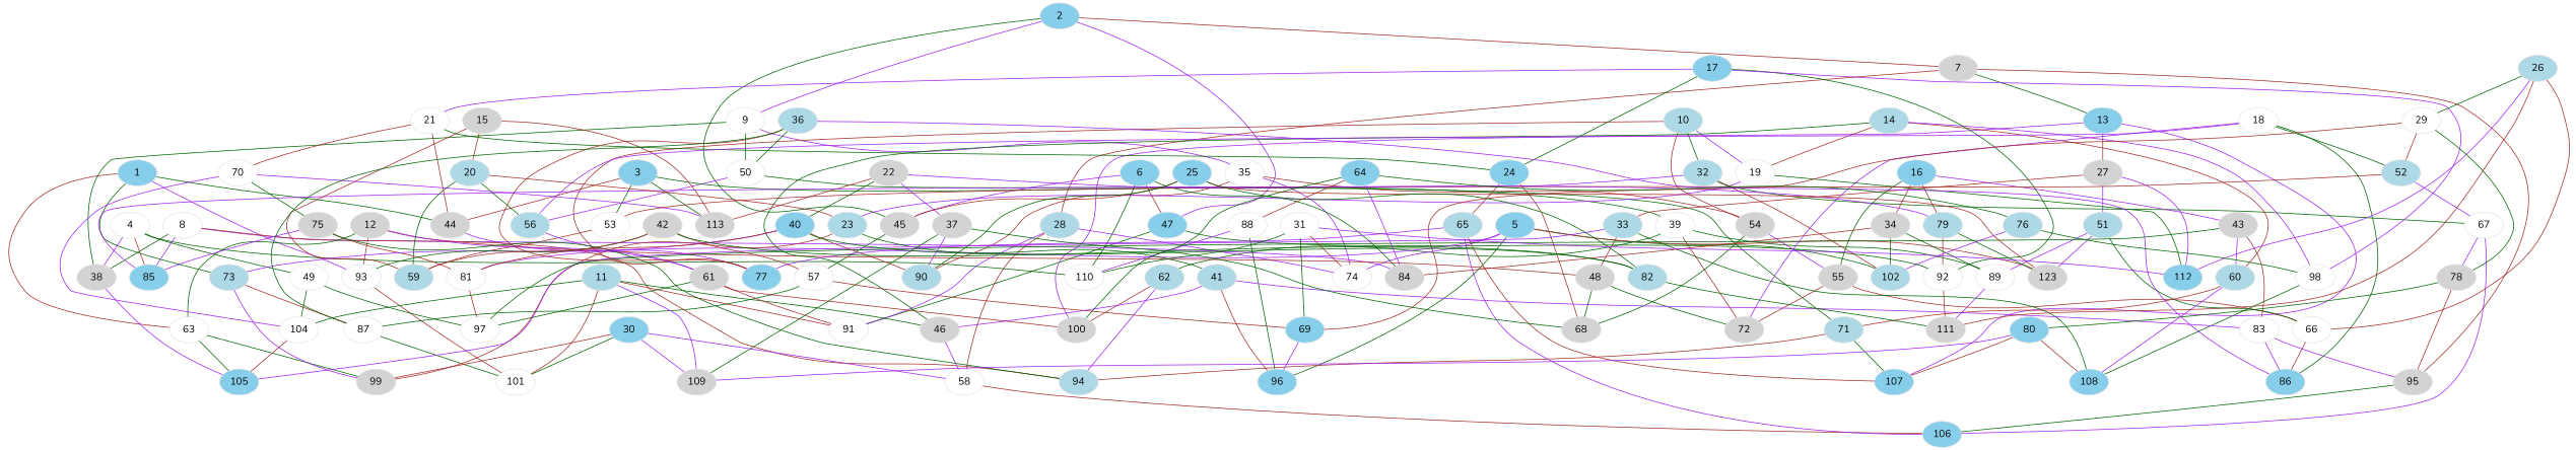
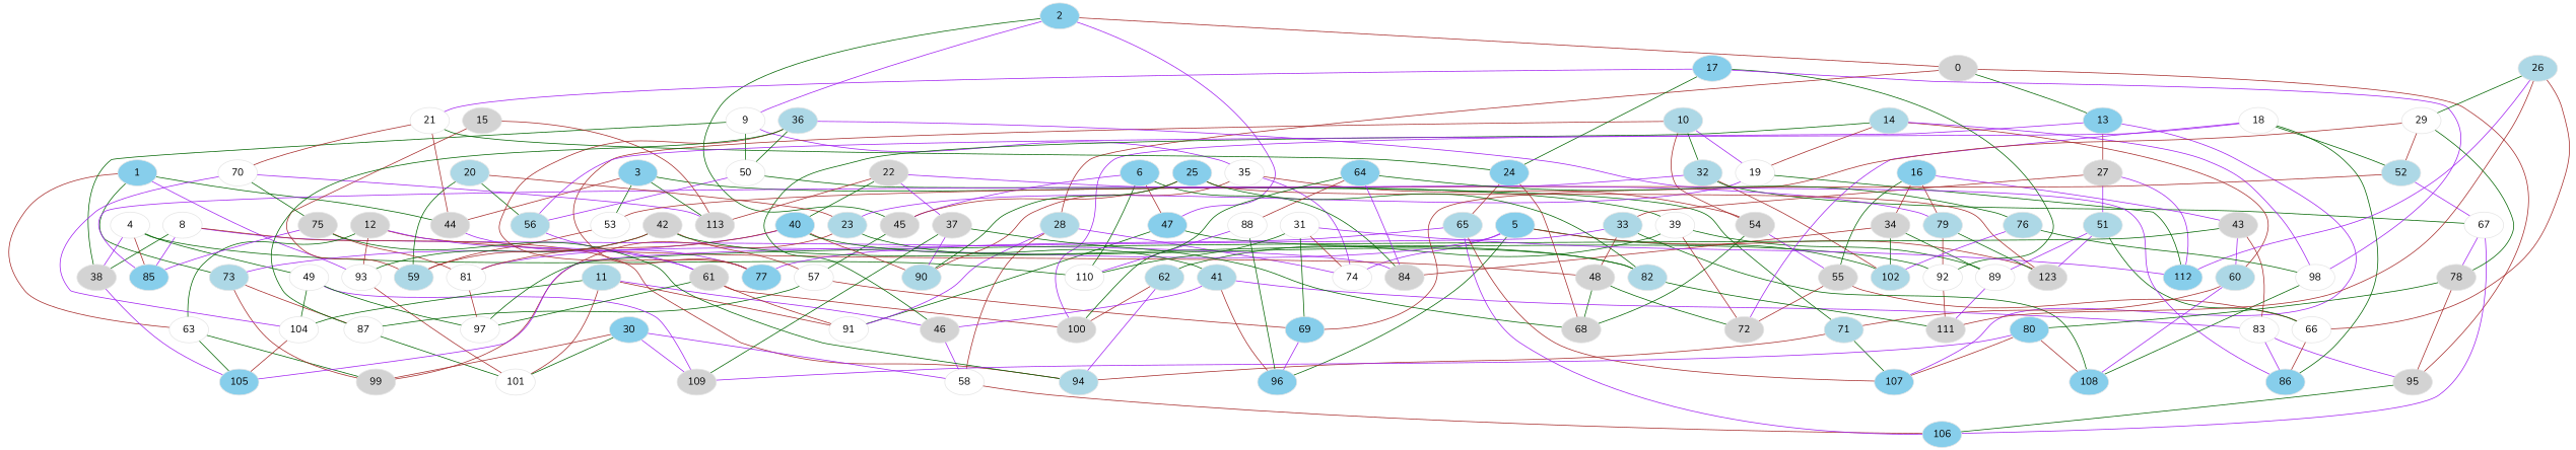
  graph {
    fontname=Nunito
    node [color=gray90 fillcolor=white fontname=Nunito style=filled]
    edge [color=darkgreen fontname=Nunito]
    1 [fillcolor=skyblue]
    44 [fillcolor=lightgrey]
    63
    73 [fillcolor=lightblue]
    93
    77 [fillcolor=skyblue]
    99 [fillcolor=lightgrey]
    105 [fillcolor=skyblue]
    87
    101
    2 [fillcolor=skyblue]
-   7 [fillcolor=lightgrey]
+   7 [fillcolor=lightgrey label=0]
    9
    45 [fillcolor=lightgrey]
    47 [fillcolor=skyblue]
    13 [fillcolor=skyblue]
    28 [fillcolor=lightblue]
    95 [fillcolor=lightgrey]
    38 [fillcolor=lightgrey]
    35
    50
    57
    91
    92
    3 [fillcolor=skyblue]
    39
    53
    113 [fillcolor=lightgrey]
    62 [fillcolor=lightblue]
    72 [fillcolor=lightgrey]
    89
    59 [fillcolor=lightblue]
    4
    49
    85 [fillcolor=skyblue]
    110
    104
    109 [fillcolor=lightgrey]
    97
    5 [fillcolor=skyblue]
    74
    96 [fillcolor=skyblue]
    102 [fillcolor=lightblue]
    n44 [fillcolor=lightgrey label=123]
    81
    6 [fillcolor=skyblue]
    84 [fillcolor=lightgrey]
    27 [fillcolor=lightgrey]
    100 [fillcolor=lightgrey]
    107 [fillcolor=skyblue]
    58
    106 [fillcolor=skyblue]
    8
    94 [fillcolor=lightblue]
    54 [fillcolor=lightgrey]
    90 [fillcolor=lightblue]
    56 [fillcolor=lightblue]
    71 [fillcolor=lightblue]
    10 [fillcolor=lightblue]
    19
    32 [fillcolor=lightblue]
    23 [fillcolor=lightblue]
    112 [fillcolor=skyblue]
    67
    55 [fillcolor=lightgrey]
    68 [fillcolor=lightgrey]
    11 [fillcolor=lightblue]
    46 [fillcolor=lightgrey]
    12 [fillcolor=lightgrey]
    48 [fillcolor=lightgrey]
    61 [fillcolor=lightgrey]
    33 [fillcolor=lightblue]
    51 [fillcolor=lightblue]
    14 [fillcolor=lightblue]
    60 [fillcolor=lightblue]
    98
    108 [fillcolor=skyblue]
    15 [fillcolor=lightgrey]
    20 [fillcolor=lightblue]
    88
    16 [fillcolor=skyblue]
    34 [fillcolor=lightgrey]
    43 [fillcolor=lightgrey]
    79 [fillcolor=lightblue]
    83
    66
    17 [fillcolor=skyblue]
    21
    24 [fillcolor=skyblue]
    70
    65 [fillcolor=lightblue]
    111 [fillcolor=lightgrey]
    52 [fillcolor=lightblue]
    18
    86 [fillcolor=skyblue]
    41 [fillcolor=lightblue]
    75 [fillcolor=lightgrey]
    22 [fillcolor=lightgrey]
    37 [fillcolor=lightgrey]
    40 [fillcolor=skyblue]
    82 [fillcolor=lightblue]
    25 [fillcolor=skyblue]
    26 [fillcolor=lightblue]
    29
    69 [fillcolor=skyblue]
    78 [fillcolor=lightgrey]
    80 [fillcolor=skyblue]
    30 [fillcolor=skyblue]
    31
    36 [fillcolor=lightblue]
    42 [fillcolor=lightgrey]
    64 [fillcolor=skyblue]
    76 [fillcolor=lightblue]
    1 -- 44
    1 -- 63 [color=brown]
    1 -- 73
    1 -- 93 [color=purple]
    44 -- 77 [color=purple]
    63 -- 99
    63 -- 105
-   73 -- 99 [color=purple]
+   73 -- 99 [color=brown]
    73 -- 87 [color=brown]
    93 -- 101 [color=brown]
    87 -- 101
    2 -- 7 [color=brown]
    2 -- 9 [color=purple]
    2 -- 45
    2 -- 47 [color=purple]
    7 -- 13
    7 -- 28 [color=brown]
    7 -- 95 [color=brown]
    9 -- 38
    9 -- 35 [color=purple]
    9 -- 50
    45 -- 57
    47 -- 91
    47 -- 92
    13 -- 27 [color=brown]
    13 -- 100 [color=purple]
    13 -- 107 [color=purple]
    28 -- 91 [color=purple]
    28 -- 74 [color=purple]
    28 -- 58 [color=brown]
    95 -- 106
    38 -- 105 [color=purple]
    35 -- 74 [color=purple]
    35 -- 54 [color=brown]
    35 -- 90 [color=brown]
    50 -- 56 [color=purple]
    50 -- 71
    57 -- 87
    57 -- 69 [color=brown]
    92 -- 111 [color=brown]
    3 -- 44 [color=brown]
    3 -- 39
    3 -- 53
    3 -- 113
    39 -- 62
    39 -- 72 [color=brown]
    39 -- 89
    53 -- 59 [color=brown]
    62 -- 100 [color=brown]
    62 -- 94 [color=purple]
    89 -- 111 [color=purple]
    4 -- 38 [color=purple]
    4 -- 49
    4 -- 85 [color=brown]
    4 -- 110
    49 -- 104
-   11 -- 109 [color=purple]
+   49 -- 109 [color=purple]
    49 -- 97
    104 -- 105 [color=brown]
    5 -- 74 [color=purple]
    5 -- 96
    5 -- 102
    5 -- n44 [color=brown]
    5 -- 81 [color=purple]
    81 -- 97 [color=brown]
    6 -- 45 [color=purple]
    6 -- 47 [color=brown]
    6 -- 110
    6 -- 84
    27 -- 112 [color=purple]
    27 -- 33 [color=brown]
    27 -- 51 [color=purple]
    58 -- 106 [color=brown]
    8 -- 38
    8 -- 85 [color=purple]
    8 -- 84 [color=purple]
    8 -- 94 [color=brown]
    54 -- 55 [color=purple]
    54 -- 68
    56 -- 61 [color=purple]
    71 -- 107
    71 -- 94 [color=brown]
    10 -- 77 [color=brown]
    10 -- 54 [color=brown]
    10 -- 19 [color=purple]
    10 -- 32
    19 -- 23 [color=purple]
    19 -- 112
    32 -- 85 [color=purple]
    32 -- 102 [color=brown]
    32 -- 67
    23 -- 99 [color=brown]
    23 -- 41
    67 -- 106 [color=purple]
    67 -- 78 [color=purple]
    55 -- 72 [color=brown]
    55 -- 66 [color=brown]
    11 -- 101 [color=brown]
    11 -- 91 [color=brown]
    11 -- 104
-   11 -- 46
+   11 -- 46 [color=purple]
    46 -- 58 [color=purple]
    12 -- 63
    12 -- 93 [color=brown]
    12 -- 48 [color=brown]
    12 -- 61 [color=purple]
    48 -- 72
    48 -- 68
    61 -- 91 [color=brown]
    61 -- 97
    61 -- 100 [color=brown]
    33 -- 105 [color=purple]
    33 -- 48 [color=brown]
    33 -- 108
    51 -- 89 [color=purple]
    51 -- n44 [color=purple]
    51 -- 66
    14 -- 19 [color=brown]
    14 -- 46
    14 -- 60 [color=brown]
    14 -- 98 [color=purple]
    60 -- 71 [color=brown]
    60 -- 108 [color=purple]
    98 -- 108
    15 -- 113 [color=brown]
    15 -- 59 [color=brown]
-   15 -- 20 [color=brown]
    20 -- 59
    20 -- 56
    20 -- 23 [color=brown]
    88 -- 110 [color=purple]
    88 -- 96
    16 -- 55
    16 -- 34 [color=brown]
    16 -- 43 [color=purple]
    16 -- 79 [color=brown]
    34 -- 89
    34 -- 102
    34 -- 84 [color=brown]
    43 -- 97
    43 -- 60 [color=purple]
    43 -- 83 [color=brown]
    79 -- 92 [color=brown]
    79 -- n44
    83 -- 95 [color=purple]
    83 -- 86 [color=purple]
    66 -- 86 [color=brown]
    17 -- 92
    17 -- 98 [color=purple]
    17 -- 21 [color=purple]
    17 -- 24
    21 -- 44 [color=brown]
    21 -- 24
    21 -- 70 [color=brown]
    24 -- 68 [color=brown]
    24 -- 65 [color=brown]
    70 -- 113 [color=purple]
    70 -- 104 [color=purple]
    70 -- 75
    65 -- 77 [color=purple]
    65 -- 107 [color=brown]
    65 -- 106 [color=purple]
    52 -- 53 [color=brown]
    52 -- 67 [color=purple]
    18 -- 72 [color=purple]
    18 -- 56 [color=purple]
    18 -- 52
    18 -- 86
    41 -- 96 [color=brown]
    41 -- 46 [color=purple]
    41 -- 83 [color=purple]
    75 -- 85 [color=purple]
    75 -- 81 [color=brown]
    75 -- 94
    22 -- 113 [color=brown]
    22 -- 79 [color=purple]
    22 -- 37 [color=purple]
    22 -- 40
    37 -- 109
    37 -- 90 [color=purple]
    37 -- 68
    40 -- 73 [color=purple]
    40 -- 81 [color=brown]
    40 -- 90 [color=brown]
    40 -- 82
    82 -- 111
    25 -- 45 [color=brown]
    25 -- n44 [color=brown]
    25 -- 90
    25 -- 82
    26 -- 112 [color=purple]
    26 -- 66 [color=brown]
    26 -- 111 [color=brown]
    26 -- 29
    29 -- 52 [color=brown]
    29 -- 69 [color=brown]
    29 -- 78
    69 -- 96 [color=purple]
    78 -- 95 [color=brown]
    78 -- 80
    80 -- 109 [color=purple]
    80 -- 107 [color=brown]
    80 -- 108 [color=brown]
    30 -- 99 [color=brown]
    30 -- 101
    30 -- 109 [color=purple]
    30 -- 58 [color=purple]
    31 -- 110
    31 -- 74 [color=brown]
    31 -- 112 [color=purple]
    31 -- 69
    36 -- 77 [color=brown]
    36 -- 87
    36 -- 50
    36 -- 86 [color=purple]
    42 -- 93
    42 -- 57 [color=brown]
    42 -- 59 [color=brown]
    42 -- 82
    64 -- 84 [color=purple]
    64 -- 100
    64 -- 88 [color=brown]
    64 -- 76
    76 -- 102 [color=purple]
    76 -- 98
  }
